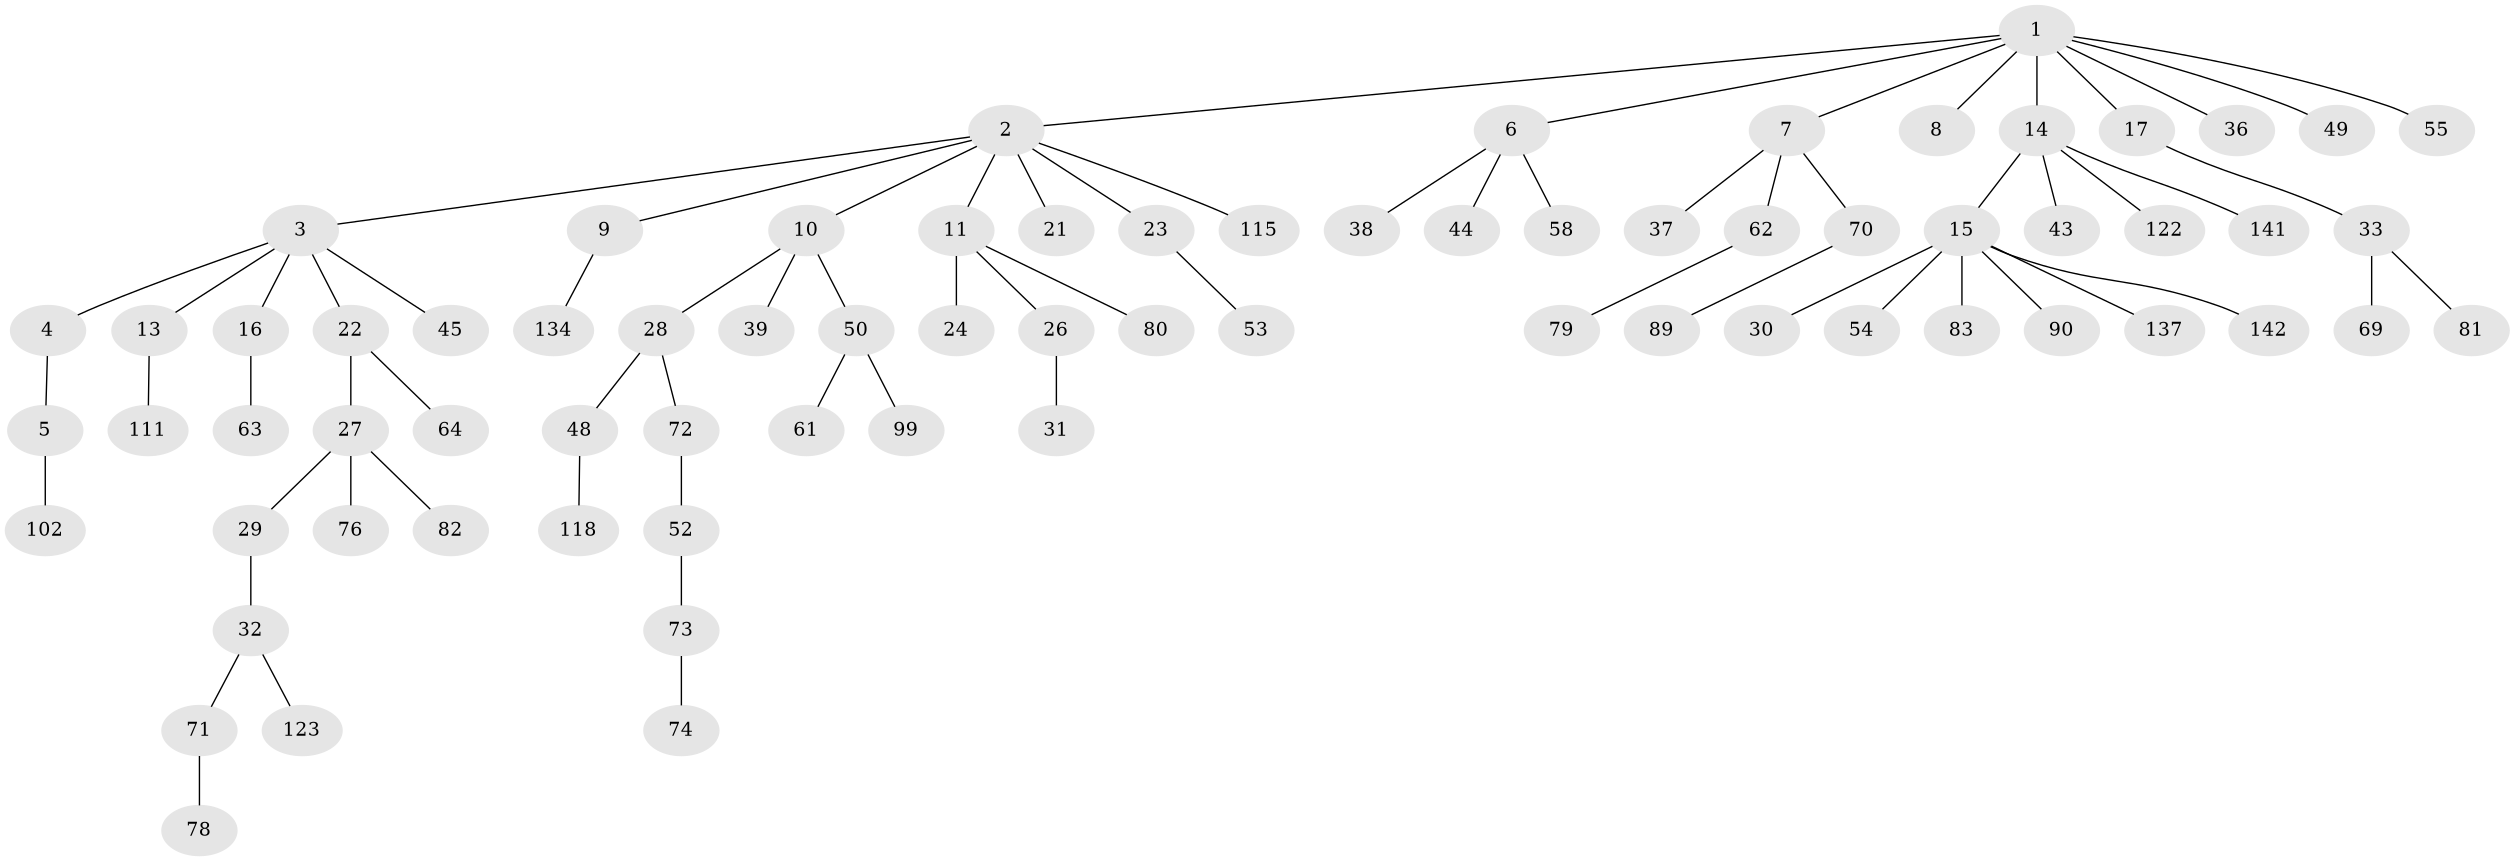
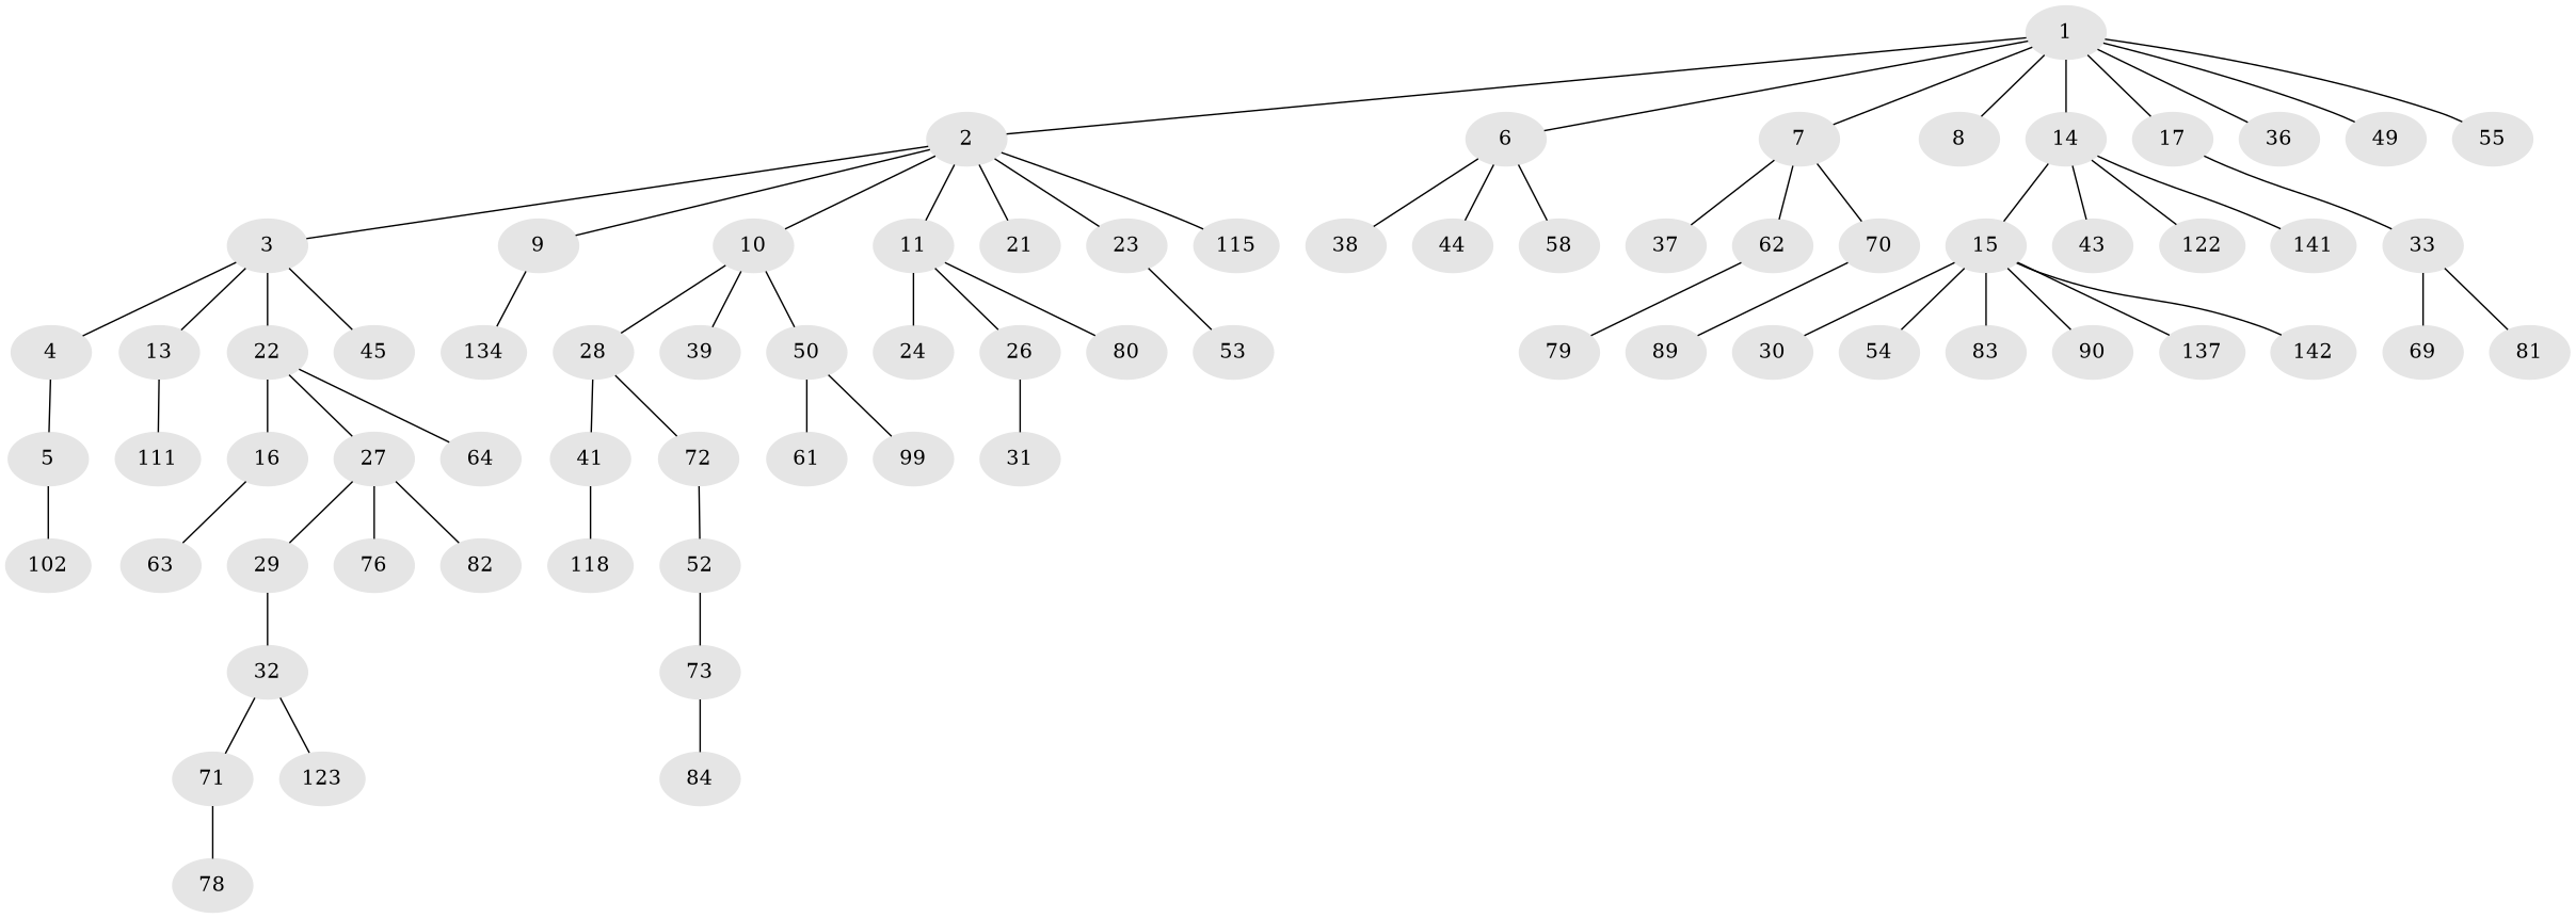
  graph {
    node [color=gray90 style=filled]
    1
    2
    6 [super="+35"]
    7 [super="+59+25+41+91"]
    8
    14 [super="+18"]
    17
    36 [super="+109+108"]
    n9 [label=49 super="+102"]
    55
    3
    9 [super="+56"]
    10 [super="+12"]
    11
    21
    23
    115
    38
    44 [super="+129"]
    n20 [label=58]
    37
    62 [super="+112+124"]
    70 [super="+87"]
    15 [super="+19+53"]
    43 [super="+103+65"]
    122
    141
    33
    4 [super="+116"]
    13 [super="+20"]
    16 [super="+42+133"]
    22
    45
    134
    28 [super="+34+84+101"]
    39
    50
    24 [super="+58+40"]
    26
    80 [super="+130+131"]
    n41 [label=53 super="+125"]
    5
    111
    63
    27 [super="+67+47"]
    64 [super="+104"]
    n47 [label=102]
    79
    89
-   48
+   48 [label=41]
    72
    61
    99
    31 [super="+77+96"]
    30 [super="+126+85+68"]
    54 [super="+92+119"]
    83 [super="+113"]
    90
    137
    142
    69 [super="+136"]
    81 [super="+95"]
    29
    76 [super="+145"]
    82
    32 [super="+49"]
    118
    52 [super="+66+75"]
    71
    123
    78 [super="+140"]
    73 [super="+120+93"]
-   74 [super="+107+98"]
+   74 [super="+107+98" label=84]
    1 -- 2
    1 -- 6
    1 -- 7
    1 -- 8
    1 -- 14
    1 -- 17
    1 -- 36
    1 -- n9
    1 -- 55
    2 -- 3
    2 -- 9
    2 -- 10
    2 -- 11
    2 -- 21
    2 -- 23
    2 -- 115
    6 -- 38
    6 -- 44
    6 -- n20
    7 -- 37
    7 -- 62
    7 -- 70
    14 -- 15
    14 -- 43
    14 -- 122
    14 -- 141
    17 -- 33
    3 -- 4
    3 -- 13
-   3 -- 16
+   22 -- 16
    3 -- 22
    3 -- 45
    9 -- 134
    10 -- 28
    10 -- 39
    10 -- 50
    11 -- 24
    11 -- 26
    11 -- 80
    23 -- n41
    62 -- 79
    70 -- 89
    15 -- 30
    15 -- 54
    15 -- 83
    15 -- 90
    15 -- 137
    15 -- 142
    33 -- 69
    33 -- 81
    4 -- 5
    13 -- 111
    16 -- 63
    22 -- 27
    22 -- 64
    28 -- 48
    28 -- 72
    50 -- 61
    50 -- 99
    26 -- 31
    5 -- n47
    27 -- 29
    27 -- 76
    27 -- 82
    48 -- 118
    72 -- 52
    29 -- 32
    32 -- 71
    32 -- 123
    52 -- 73
    71 -- 78
    73 -- 74
  }
